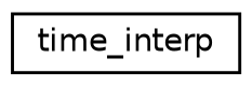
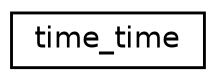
  digraph {
    rankdir=LR
-   n1 [color=black fillcolor=white fontname=Helvetica fontsize=10 height=0.2 label=time_interp shape=record style=filled width=0.4]
+   n1 [color=black fillcolor=white fontname=Helvetica fontsize=10 height=0.2 label=time_time shape=record style=filled width=0.4]
  }
